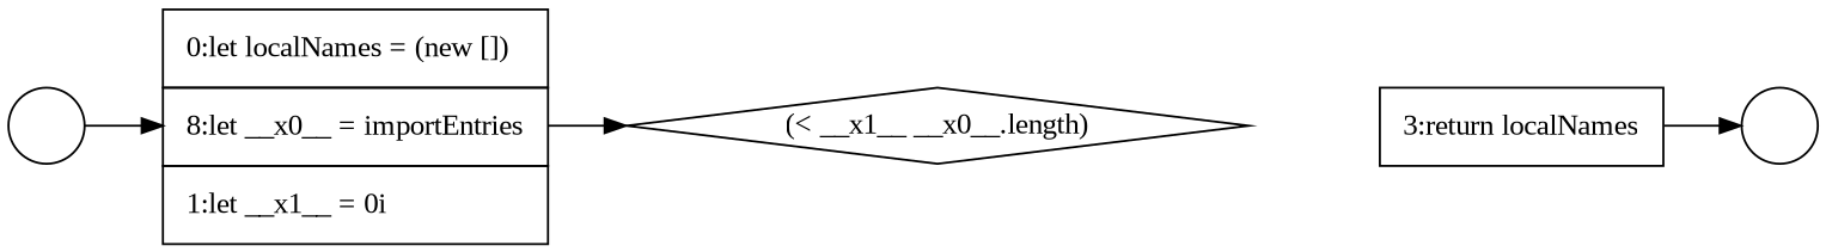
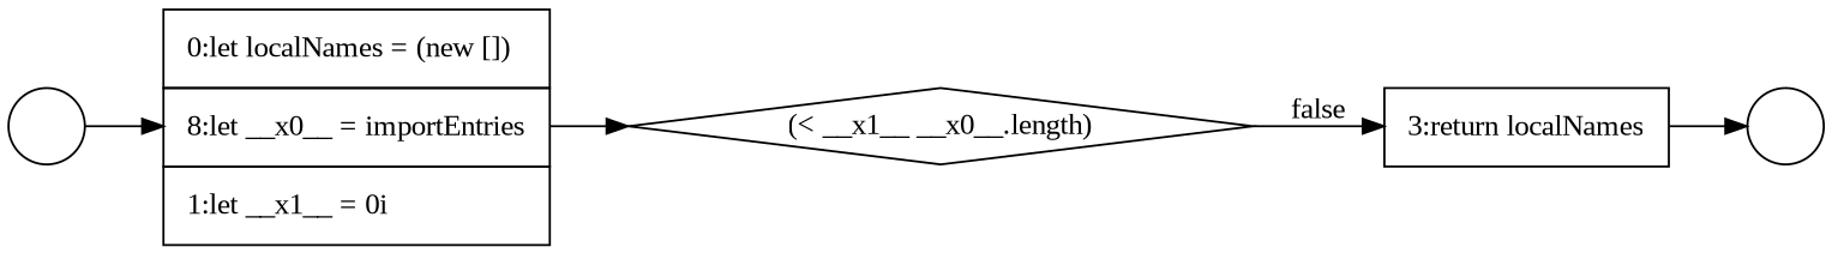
  digraph {
    fontname="Liberation Serif"
    rankdir=LR
    node [color=black fillcolor=white fontname="Liberation Serif" shape=none style=filled]
    edge [color=black fontname="Liberation Serif"]
    n1 [label=<<font color="black">(&lt; __x1__ __x0__.length)</font>> shape=diamond]
    n2 [label=<<font color="black">     <table border="0" cellborder="1" cellspacing="0" cellpadding="10">       <tr><td align="left">3:return localNames</td></tr>     </table>   </font>> margin=0]
    n3 [label=" " shape=circle]
    n4 [label=" " shape=circle]
    n5 [label=<<font color="black">     <table border="0" cellborder="1" cellspacing="0" cellpadding="10">       <tr><td align="left">0:let localNames = (new [])</td></tr>       <tr><td align="left">8:let __x0__ = importEntries</td></tr>       <tr><td align="left">1:let __x1__ = 0i</td></tr>     </table>   </font>> margin=0]
+   n1 -> n2 [label=<<font color="black">false</font>>]
    n2 -> n3
    n4 -> n5
    n5 -> n1
  }
